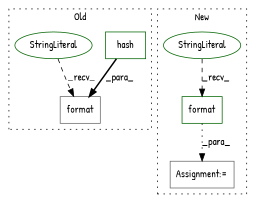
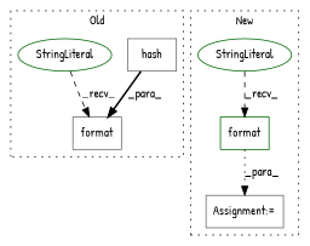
  digraph {
    fontname="Patrick Hand"
    node [a=32 l="7,1" shape=box color=gray40 fontname="Patrick Hand"]
    edge [style=dashed fontname="Patrick Hand"]
-   n1 [l="5,1" label=hash s="6531,6549" color=darkgreen]
+   n1 [l="5,1" label=hash s="6531,6549"]
    n2 [label=format s="6524,6550"]
    n3 [a=45 l=20 label=StringLiteral s=6503 shape=ellipse color=darkgreen]
    n4 [label=format s="6806,6850" color=darkgreen]
    n5 [a=45 l=20 label=StringLiteral s=6785 shape=ellipse color=darkgreen]
    n6 [a=7 l=1 label="Assignment:=" s=6784]
    subgraph cluster_1 {
      label=Old
      style=dotted
      n1
      n2
      n3
    }
    subgraph cluster_2 {
      label=New
      style=dotted
      n4
      n5
      n6
    }
    n1 -> n2 [label=_para_ style=bold]
    n3 -> n2 [label=_recv_]
    n4 -> n6 [label=_para_ style=dotted]
    n5 -> n4 [label=_recv_]
  }
